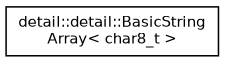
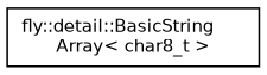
  digraph {
    rankdir=TB
-   n1 [color=black fillcolor=white fontname=Helvetica fontsize=10 height=0.2 label="detail::detail::BasicString\lArray\< char8_t \>" shape=record style=filled width=0.4]
+   n1 [color=black fillcolor=white fontname=Helvetica fontsize=10 height=0.2 label="fly::detail::BasicString\lArray\< char8_t \>" shape=record style=filled width=0.4]
  }
